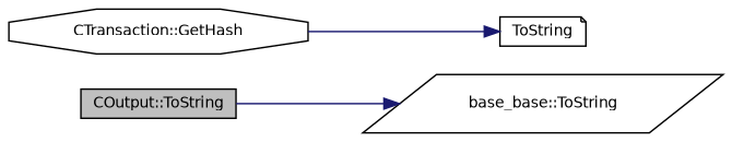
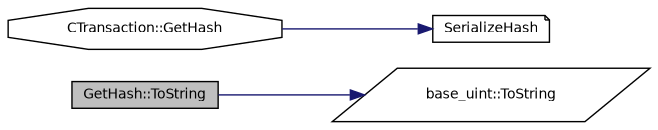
  digraph {
    rankdir=LR
    node [color=black fillcolor=white fontname=Helvetica fontsize=10 style=filled]
    edge [color=midnightblue fontname=Helvetica fontsize=10 labelfontname=Helvetica labelfontsize=10 style=solid]
-   n1 [fillcolor=grey75 fontcolor=black height=0.2 label="COutput::ToString" shape=box width=0.4]
-   n2 [height=0.2 label="base_base::ToString" shape=parallelogram width=0.4]
+   n1 [fillcolor=grey75 fontcolor=black height=0.2 label="GetHash::ToString" shape=box width=0.4]
+   n2 [height=0.2 label="base_uint::ToString" shape=parallelogram width=0.4]
    n3 [height=0.2 label="CTransaction::GetHash" shape=octagon width=0.4]
-   n4 [height=0.2 label=ToString shape=note width=0.4]
+   n4 [height=0.2 label=SerializeHash shape=note width=0.4]
    n1 -> n2
    n3 -> n4
  }
